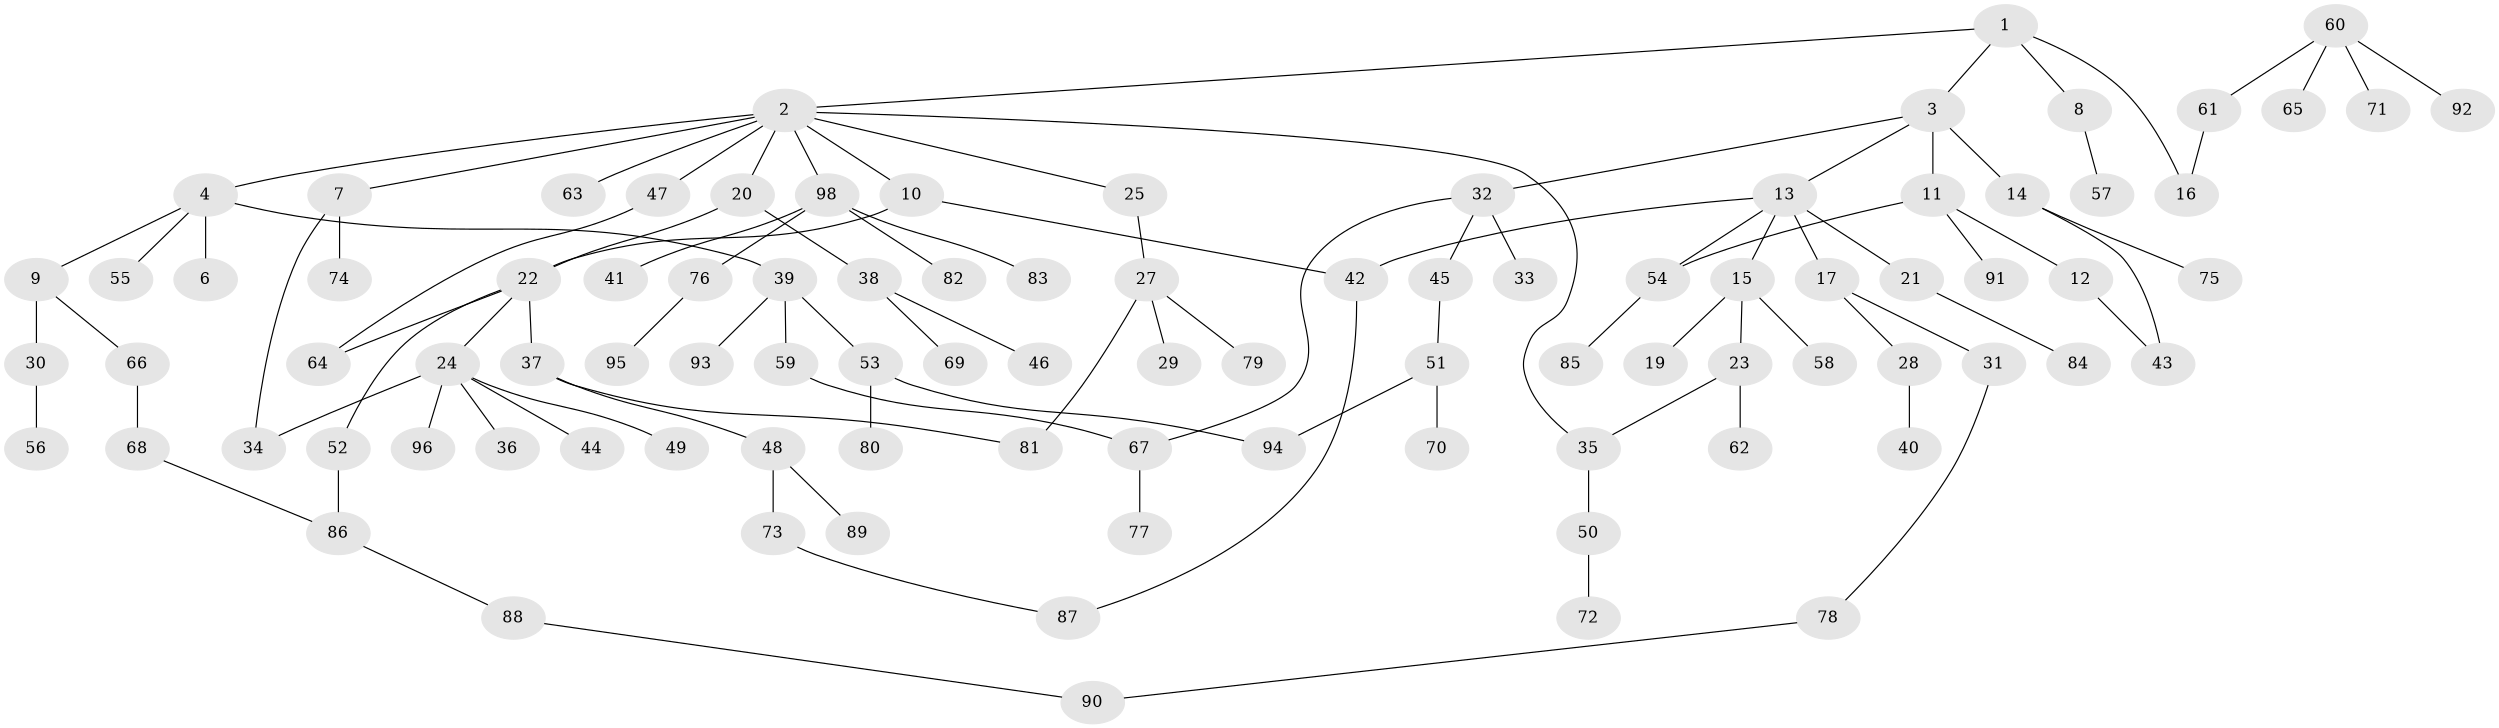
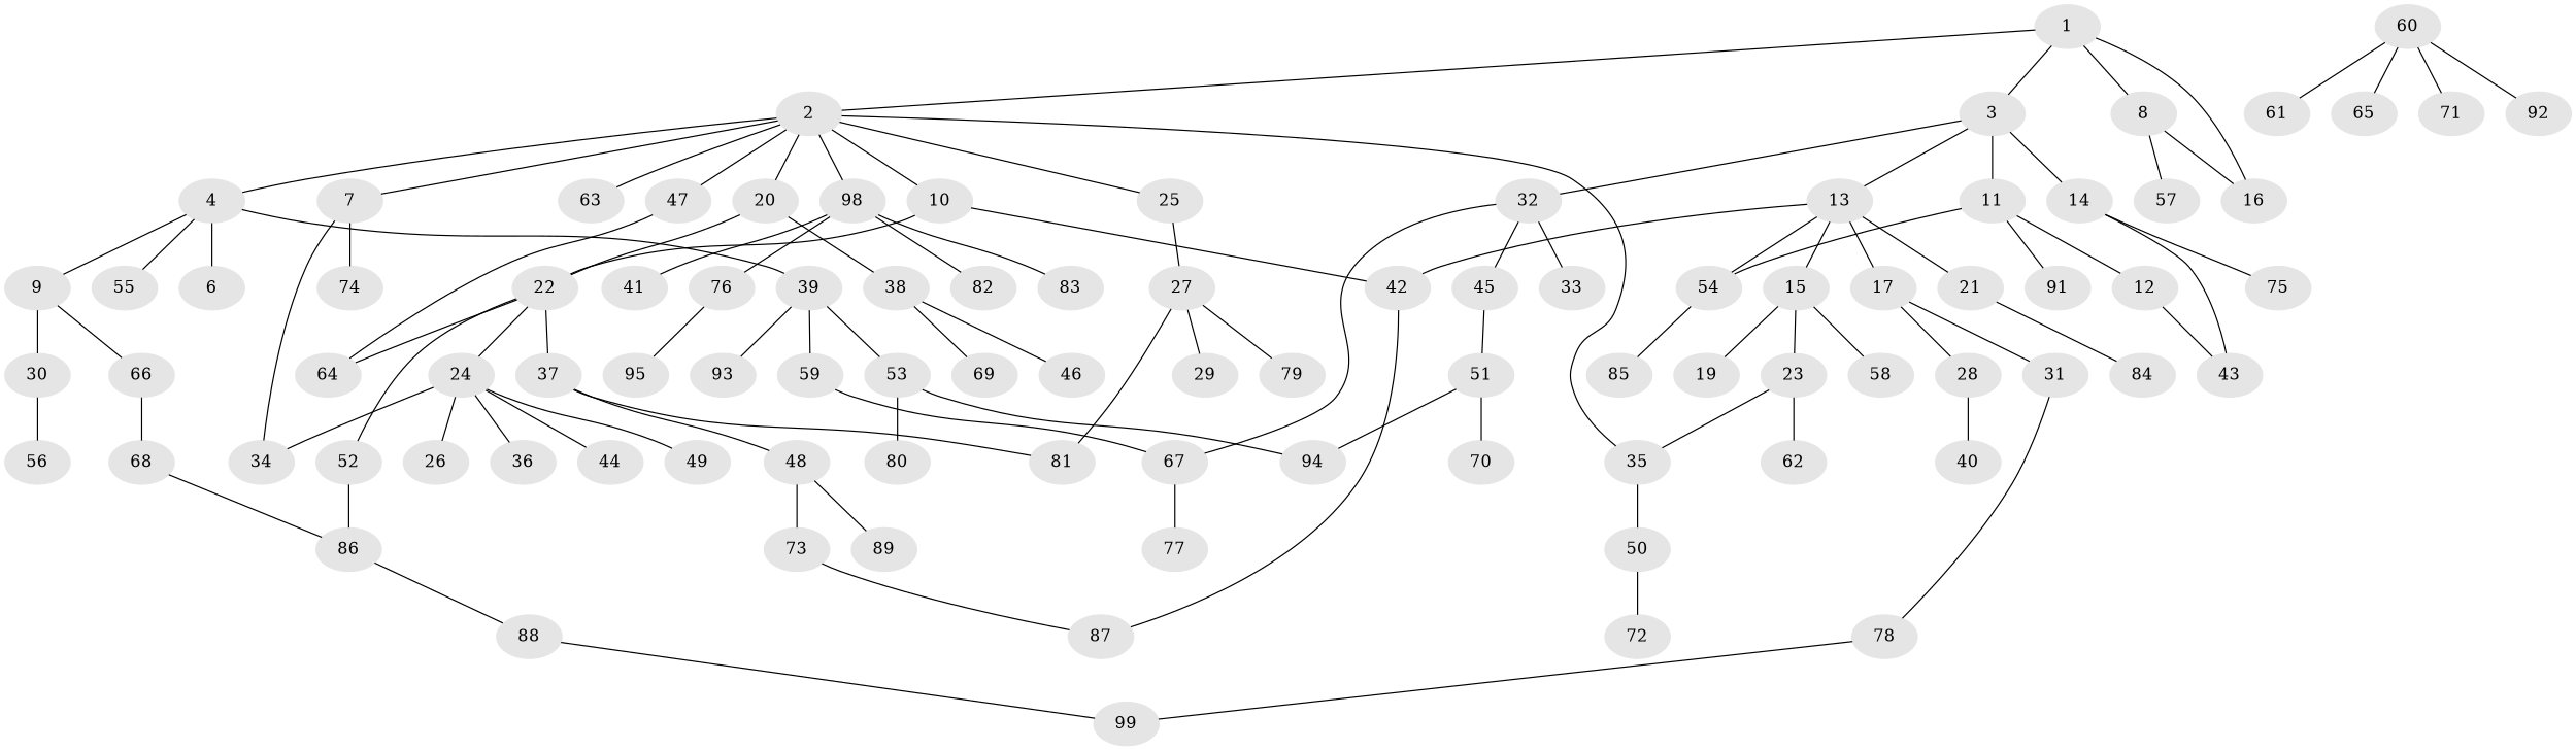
  graph {
    node [color=gray90 style=filled]
    1
    2
    3
    8
    16
    4
    7
    10
    n9 [label=98]
    20
    25
    35
    47
    63
    11
    13
    14
    32
    57
    6
    9
    39
    55
    34
    74
    22
    42
    41
    76
    82
    83
    38
    27
    50
    64
    12
    54
    91
    15
    17
    21
    43
    75
    33
    45
    67
    30
    66
    53
    59
    93
    56
    68
    24
    37
    52
    87
    85
    19
    23
    58
    28
    31
    84
    62
    40
    78
    95
    46
    69
-   26 [label=96]
+   26
    36
    44
    49
    81
    48
    86
    29
    79
    60
    61
    65
    71
    92
-   90
+   90 [label=99]
    51
    77
    72
    73
    89
    94
    80
    70
    88
    1 -- 2
    1 -- 3
    1 -- 8
    1 -- 16
    2 -- 4
    2 -- 7
    2 -- 10
    2 -- n9
    2 -- 20
    2 -- 25
    2 -- 35
    2 -- 47
    2 -- 63
    3 -- 11
    3 -- 13
    3 -- 14
    3 -- 32
-   61 -- 16
+   8 -- 16
    8 -- 57
    4 -- 6
    4 -- 9
    4 -- 39
    4 -- 55
    7 -- 34
    7 -- 74
    10 -- 22
    10 -- 42
    n9 -- 41
    n9 -- 76
    n9 -- 82
    n9 -- 83
    20 -- 22
    20 -- 38
    25 -- 27
    35 -- 50
    47 -- 64
    11 -- 12
    11 -- 54
    11 -- 91
    13 -- 42
    13 -- 54
    13 -- 15
    13 -- 17
    13 -- 21
    14 -- 43
    14 -- 75
    32 -- 33
    32 -- 45
    32 -- 67
    9 -- 30
    9 -- 66
    39 -- 53
    39 -- 59
    39 -- 93
    22 -- 64
    22 -- 24
    22 -- 37
    22 -- 52
    42 -- 87
    76 -- 95
    38 -- 46
    38 -- 69
    27 -- 81
    27 -- 29
    27 -- 79
    50 -- 72
    12 -- 43
    54 -- 85
    15 -- 19
    15 -- 23
    15 -- 58
    17 -- 28
    17 -- 31
    21 -- 84
    45 -- 51
    67 -- 77
    30 -- 56
    66 -- 68
    53 -- 94
    53 -- 80
    59 -- 67
    68 -- 86
    24 -- 34
    24 -- 26
    24 -- 36
    24 -- 44
    24 -- 49
    37 -- 81
    37 -- 48
    52 -- 86
    23 -- 35
    23 -- 62
    28 -- 40
    31 -- 78
    78 -- 90
    48 -- 73
    48 -- 89
    86 -- 88
    60 -- 61
    60 -- 65
    60 -- 71
    60 -- 92
    51 -- 94
    51 -- 70
    73 -- 87
    88 -- 90
  }
